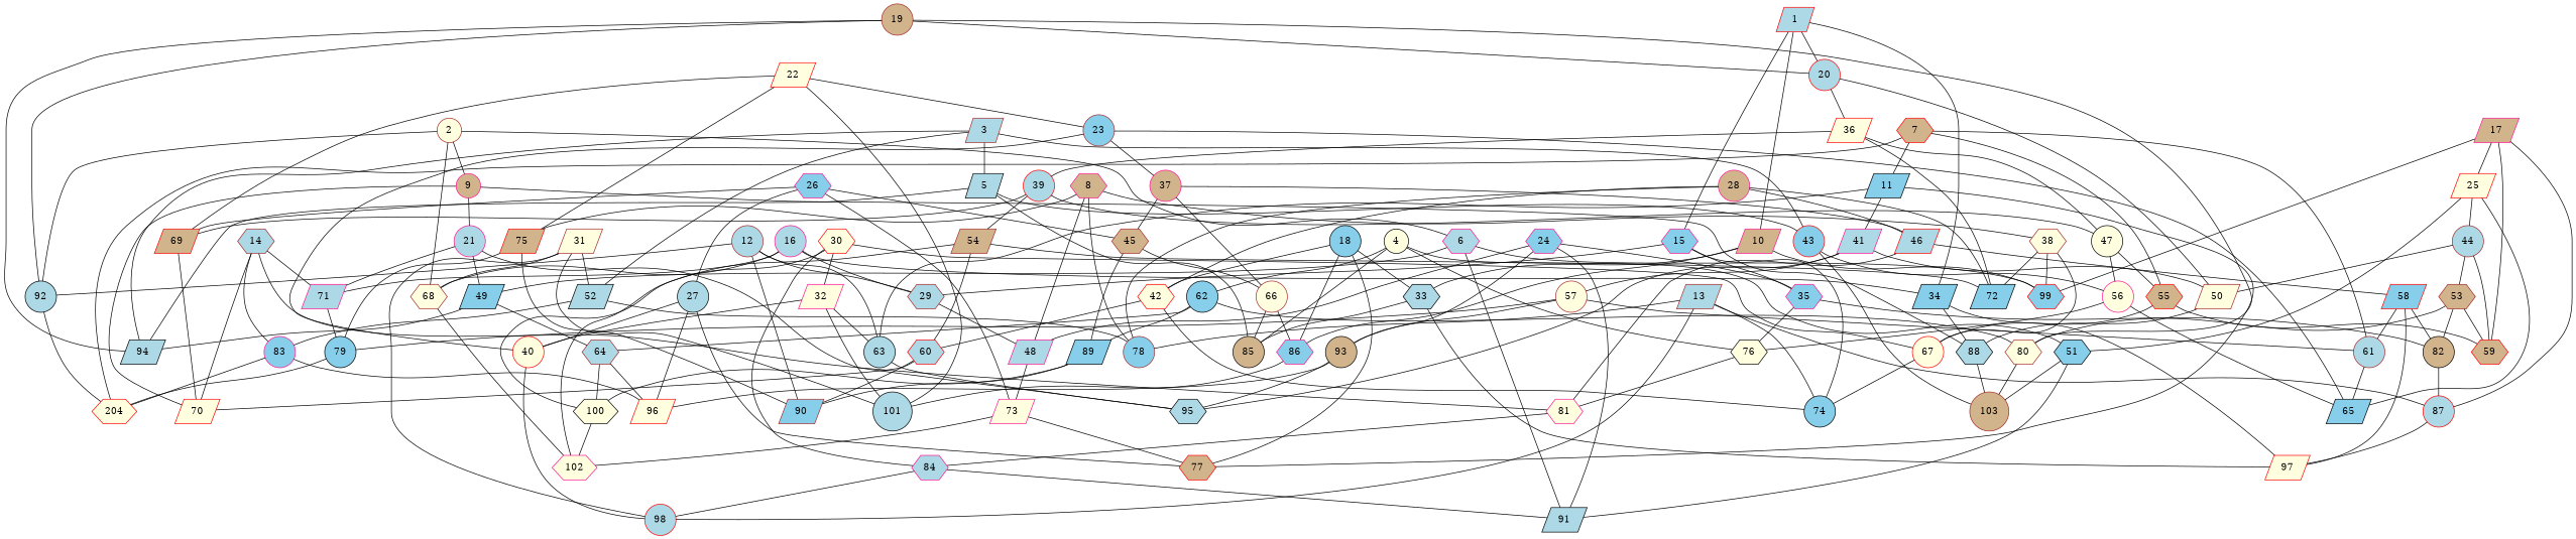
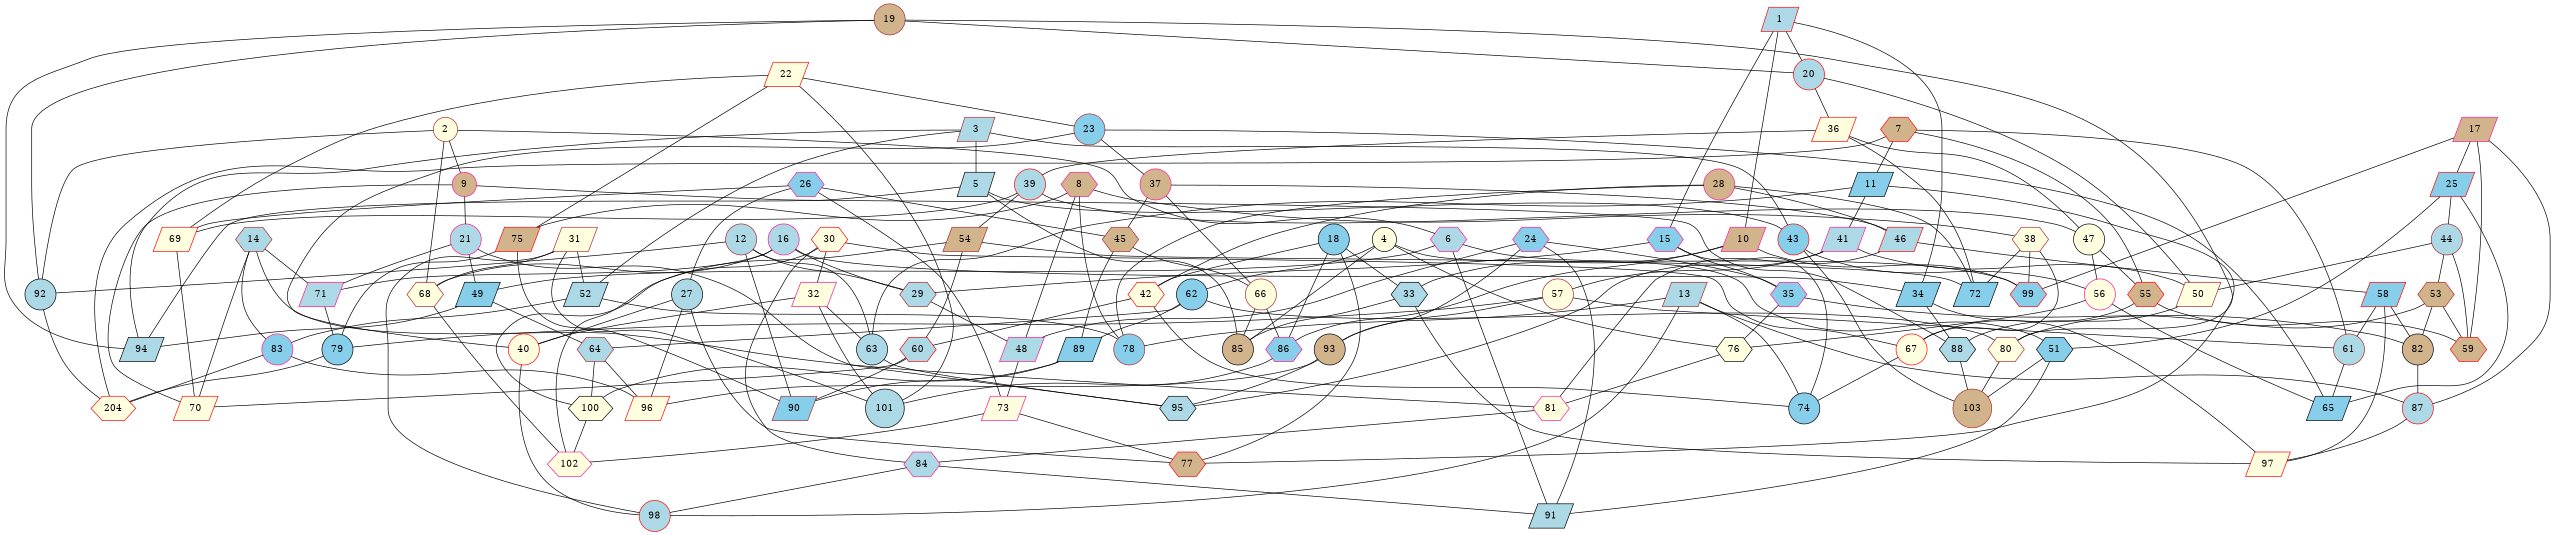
  graph {
    node [color=black fillcolor=lightblue shape=circle style=filled]
    1 [color=red shape=parallelogram]
    10 [color=deeppink fillcolor=tan shape=parallelogram]
    15 [color=deeppink fillcolor=skyblue shape=hexagon]
    20 [color=red]
    34 [fillcolor=skyblue shape=parallelogram]
    99 [color=red fillcolor=skyblue shape=hexagon]
    33 [shape=hexagon]
    86 [color=deeppink fillcolor=skyblue shape=hexagon]
    29 [color=brown shape=hexagon]
    74 [fillcolor=skyblue]
    35 [color=deeppink fillcolor=skyblue shape=hexagon]
    36 [color=red fillcolor=lightyellow shape=parallelogram]
    50 [color=brown fillcolor=lightyellow shape=parallelogram]
    88 [shape=hexagon]
    97 [color=red fillcolor=lightyellow shape=parallelogram]
    2 [color=brown fillcolor=lightyellow]
    6 [color=deeppink shape=hexagon]
    9 [color=deeppink fillcolor=tan]
    68 [color=brown fillcolor=lightyellow shape=hexagon]
    92
    49 [fillcolor=skyblue shape=parallelogram]
    91 [shape=parallelogram]
    21 [color=deeppink]
    70 [color=red fillcolor=lightyellow shape=parallelogram]
    102 [color=deeppink fillcolor=lightyellow shape=hexagon]
    n26 [color=red fillcolor=lightyellow label=204 shape=hexagon]
    3 [color=brown shape=parallelogram]
    5 [shape=parallelogram]
    43 [color=red fillcolor=skyblue]
    52 [shape=parallelogram]
    94 [shape=parallelogram]
    85 [fillcolor=tan]
    56 [color=deeppink fillcolor=lightyellow]
    103 [color=brown fillcolor=tan]
    78 [color=brown fillcolor=skyblue]
    83 [color=deeppink fillcolor=skyblue]
    4 [fillcolor=lightyellow]
    51 [fillcolor=skyblue shape=hexagon]
    62 [fillcolor=skyblue]
    76 [fillcolor=lightyellow shape=hexagon]
    80 [color=brown fillcolor=lightyellow shape=hexagon]
    89 [fillcolor=skyblue shape=parallelogram]
    64 [color=brown shape=hexagon]
    81 [color=deeppink fillcolor=lightyellow shape=hexagon]
    7 [color=red fillcolor=tan shape=hexagon]
    11 [fillcolor=skyblue shape=parallelogram]
    55 [color=red fillcolor=tan shape=hexagon]
    61 [color=brown]
    41 [color=deeppink shape=parallelogram]
    63
    77 [color=red fillcolor=tan shape=hexagon]
    59 [color=red fillcolor=tan shape=hexagon]
    67 [color=red fillcolor=lightyellow]
    65 [fillcolor=skyblue shape=parallelogram]
    8 [color=deeppink fillcolor=tan shape=hexagon]
    38 [color=brown fillcolor=lightyellow shape=hexagon]
    48 [color=deeppink shape=parallelogram]
    75 [color=red fillcolor=tan shape=parallelogram]
    72 [fillcolor=skyblue shape=parallelogram]
    73 [color=deeppink fillcolor=lightyellow shape=parallelogram]
    90 [color=brown fillcolor=skyblue shape=parallelogram]
    79 [fillcolor=skyblue]
    71 [color=deeppink shape=parallelogram]
    95 [shape=hexagon]
    101
    57 [color=brown fillcolor=lightyellow]
    12 [color=brown]
    13 [color=brown shape=parallelogram]
    87 [color=red]
    98 [color=red]
    14 [color=brown shape=hexagon]
    84 [color=deeppink shape=hexagon]
    96 [color=red fillcolor=lightyellow shape=parallelogram]
    82 [fillcolor=tan]
    16 [color=deeppink]
    17 [color=deeppink fillcolor=tan shape=parallelogram]
-   25 [color=red fillcolor=lightyellow shape=parallelogram]
+   25 [color=red fillcolor=skyblue shape=parallelogram]
    44 [color=brown]
    18 [fillcolor=skyblue]
    42 [color=red fillcolor=lightyellow shape=hexagon]
    60 [color=red shape=hexagon]
    19 [color=brown fillcolor=tan]
    39 [color=red]
    47 [fillcolor=lightyellow]
    22 [color=red fillcolor=lightyellow shape=parallelogram]
    23 [color=brown fillcolor=skyblue]
-   69 [color=red fillcolor=tan shape=parallelogram]
+   69 [color=red fillcolor=lightyellow shape=parallelogram]
    37 [color=deeppink fillcolor=tan]
    40 [color=red fillcolor=lightyellow]
    45 [color=brown fillcolor=tan shape=hexagon]
    46 [color=red shape=parallelogram]
    66 [color=brown fillcolor=lightyellow]
    24 [color=deeppink fillcolor=skyblue shape=hexagon]
    93 [fillcolor=tan]
    53 [color=brown fillcolor=tan shape=hexagon]
    26 [color=deeppink fillcolor=skyblue shape=hexagon]
    27
    28 [color=deeppink fillcolor=tan]
    58 [color=red fillcolor=skyblue shape=parallelogram]
    30 [color=red fillcolor=lightyellow shape=hexagon]
    32 [color=deeppink fillcolor=lightyellow shape=parallelogram]
    100 [fillcolor=lightyellow shape=hexagon]
    31 [color=brown fillcolor=lightyellow shape=parallelogram]
    54 [color=brown fillcolor=tan shape=parallelogram]
    1 -- 10
    1 -- 15
    1 -- 20
    1 -- 34
    10 -- 99
    10 -- 33
    10 -- 86
    15 -- 29
    15 -- 74
    15 -- 35
    20 -- 36
    20 -- 50
    34 -- 88
    34 -- 97
    33 -- 97
    33 -- 85
    86 -- 101
    29 -- 48
    35 -- 76
    35 -- 82
    36 -- 72
    36 -- 39
    36 -- 47
    50 -- 88
    88 -- 103
    2 -- 6
    2 -- 9
    2 -- 68
    2 -- 92
    6 -- 99
    6 -- 49
    6 -- 91
    9 -- 88
    9 -- 21
    9 -- 70
    68 -- 102
    92 -- n26
    49 -- 94
    49 -- 64
    21 -- 49
    21 -- 71
    21 -- 95
    3 -- 5
    3 -- 43
    3 -- 52
    3 -- 94
    5 -- 43
    5 -- 94
    5 -- 85
    43 -- 56
    43 -- 103
    52 -- 78
    52 -- 83
    56 -- 76
    56 -- 65
    83 -- n26
    83 -- 96
    4 -- 85
    4 -- 51
    4 -- 62
    4 -- 76
    51 -- 91
    51 -- 103
    62 -- 80
    62 -- 89
    62 -- 64
    76 -- 81
    80 -- 103
    89 -- 90
    89 -- 100
    64 -- 96
    64 -- 100
    81 -- 84
    7 -- n26
    7 -- 11
    7 -- 55
    7 -- 61
    11 -- 41
    11 -- 63
    11 -- 77
    55 -- 59
    55 -- 67
    61 -- 65
    41 -- 50
    41 -- 95
    41 -- 57
    63 -- 95
    67 -- 74
    8 -- 78
    8 -- 38
    8 -- 48
    8 -- 75
    38 -- 99
    38 -- 67
    38 -- 72
    48 -- 73
    75 -- 90
    75 -- 79
    73 -- 102
    73 -- 77
    79 -- n26
    71 -- 79
    57 -- 61
    57 -- 79
    57 -- 93
    12 -- 29
    12 -- 92
    12 -- 63
    12 -- 90
    13 -- 74
    13 -- 78
    13 -- 87
    13 -- 98
    87 -- 97
    14 -- 70
    14 -- 83
    14 -- 81
    14 -- 71
    84 -- 91
    84 -- 98
    82 -- 87
    16 -- 34
    16 -- 29
    16 -- 68
    16 -- 71
    17 -- 99
    17 -- 59
    17 -- 87
    17 -- 25
    25 -- 51
    25 -- 65
    25 -- 44
    44 -- 50
    44 -- 59
    44 -- 53
    18 -- 33
    18 -- 86
    18 -- 77
    18 -- 42
    42 -- 74
    42 -- 60
    60 -- 70
    60 -- 90
    19 -- 20
    19 -- 92
    19 -- 94
    19 -- 80
    39 -- 47
    39 -- 69
    39 -- 54
    47 -- 56
    47 -- 55
    22 -- 75
    22 -- 101
    22 -- 23
    22 -- 69
    23 -- 65
    23 -- 37
    23 -- 40
    69 -- 70
    37 -- 45
    37 -- 46
    37 -- 66
    40 -- 98
    45 -- 89
    45 -- 66
    46 -- 81
    46 -- 58
    66 -- 86
    66 -- 85
    24 -- 35
    24 -- 91
    24 -- 48
    24 -- 93
    93 -- 95
    93 -- 96
    53 -- 80
    53 -- 59
    53 -- 82
    26 -- 73
    26 -- 69
    26 -- 45
    26 -- 27
    27 -- 77
    27 -- 96
    27 -- 40
    28 -- 78
    28 -- 72
    28 -- 42
    28 -- 46
    58 -- 97
    58 -- 61
    58 -- 82
    30 -- 67
    30 -- 84
    30 -- 32
    30 -- 100
    32 -- 63
    32 -- 101
    32 -- 40
    100 -- 102
    31 -- 68
    31 -- 52
    31 -- 101
    31 -- 98
    54 -- 102
    54 -- 72
    54 -- 60
  }
